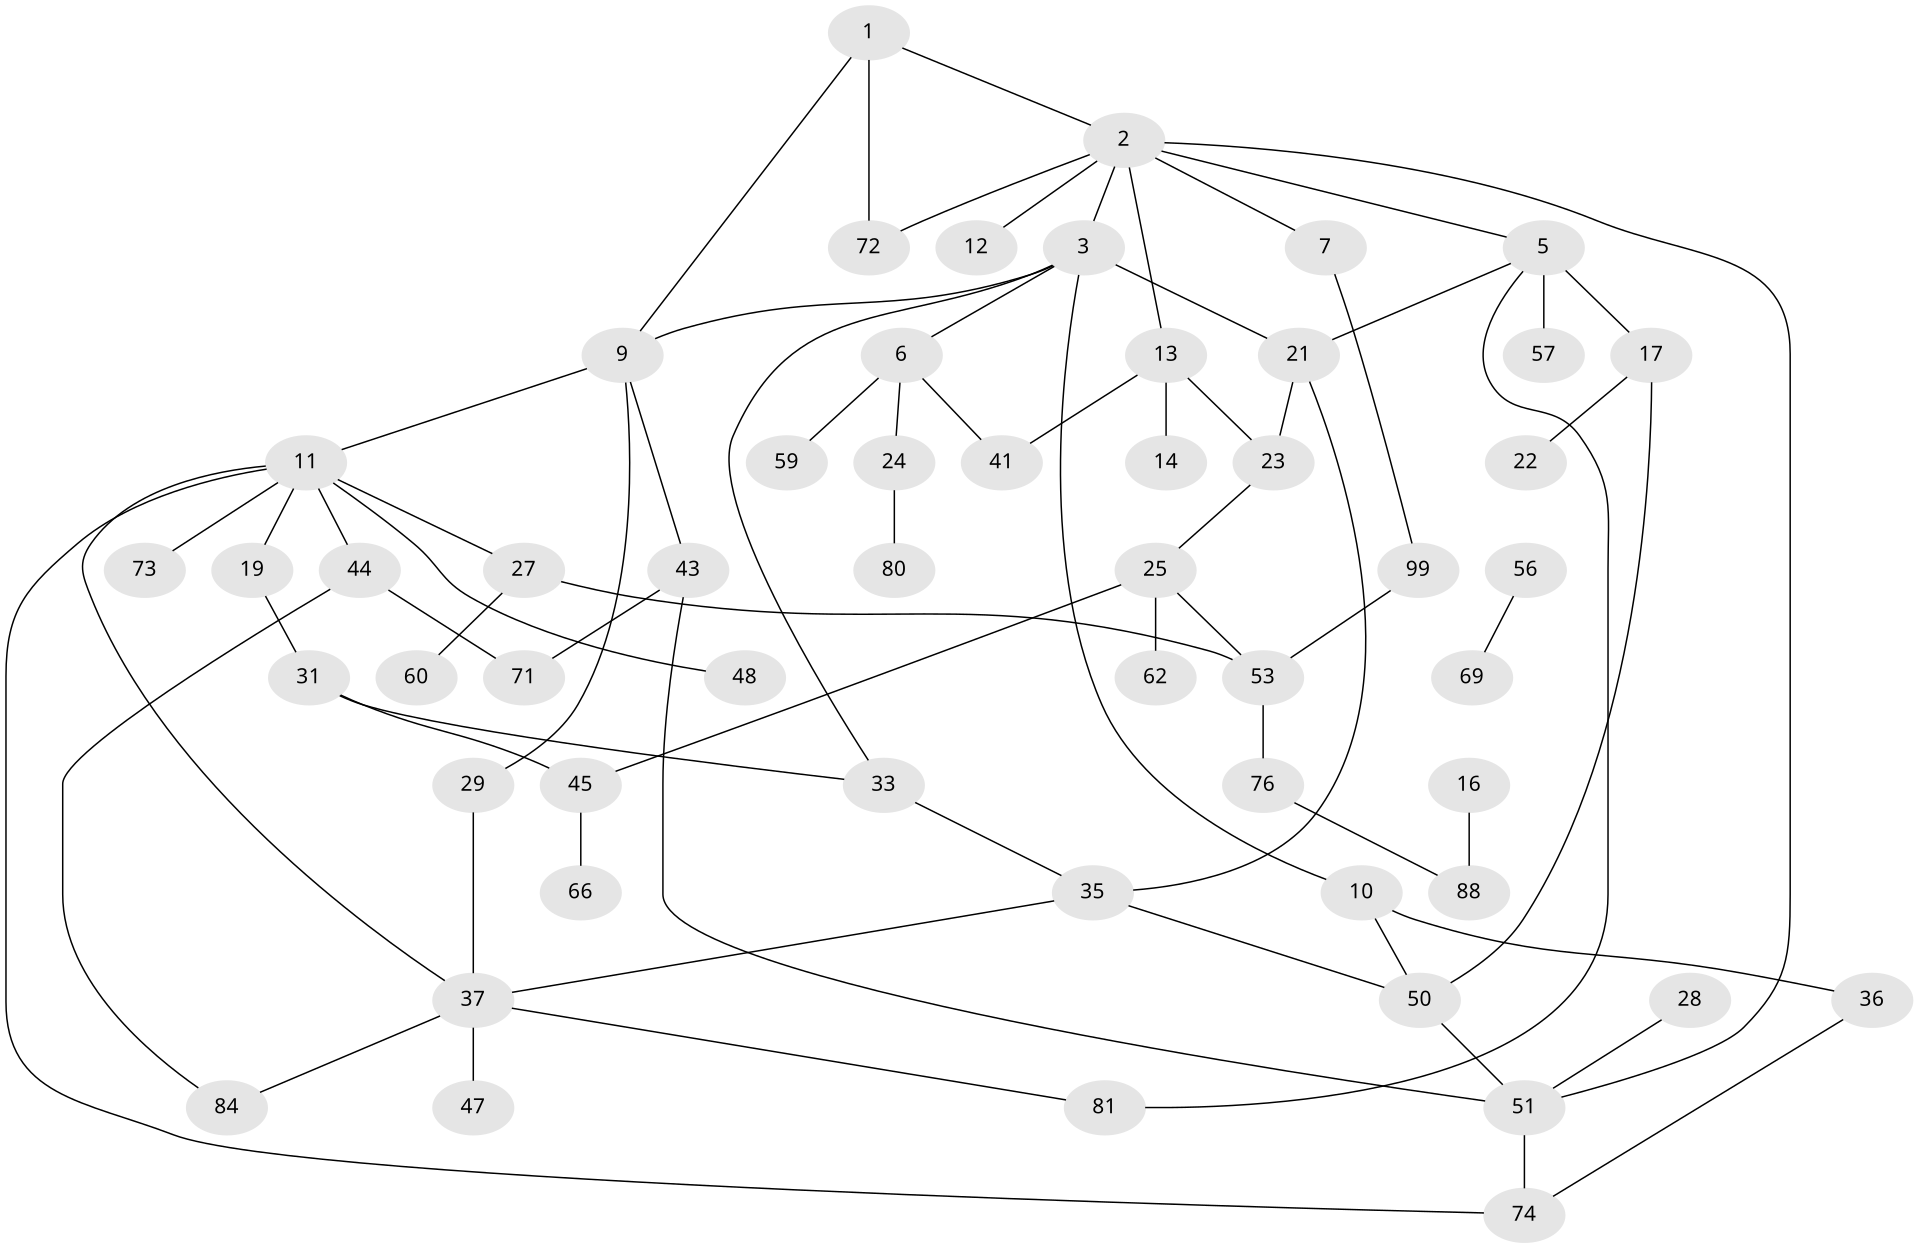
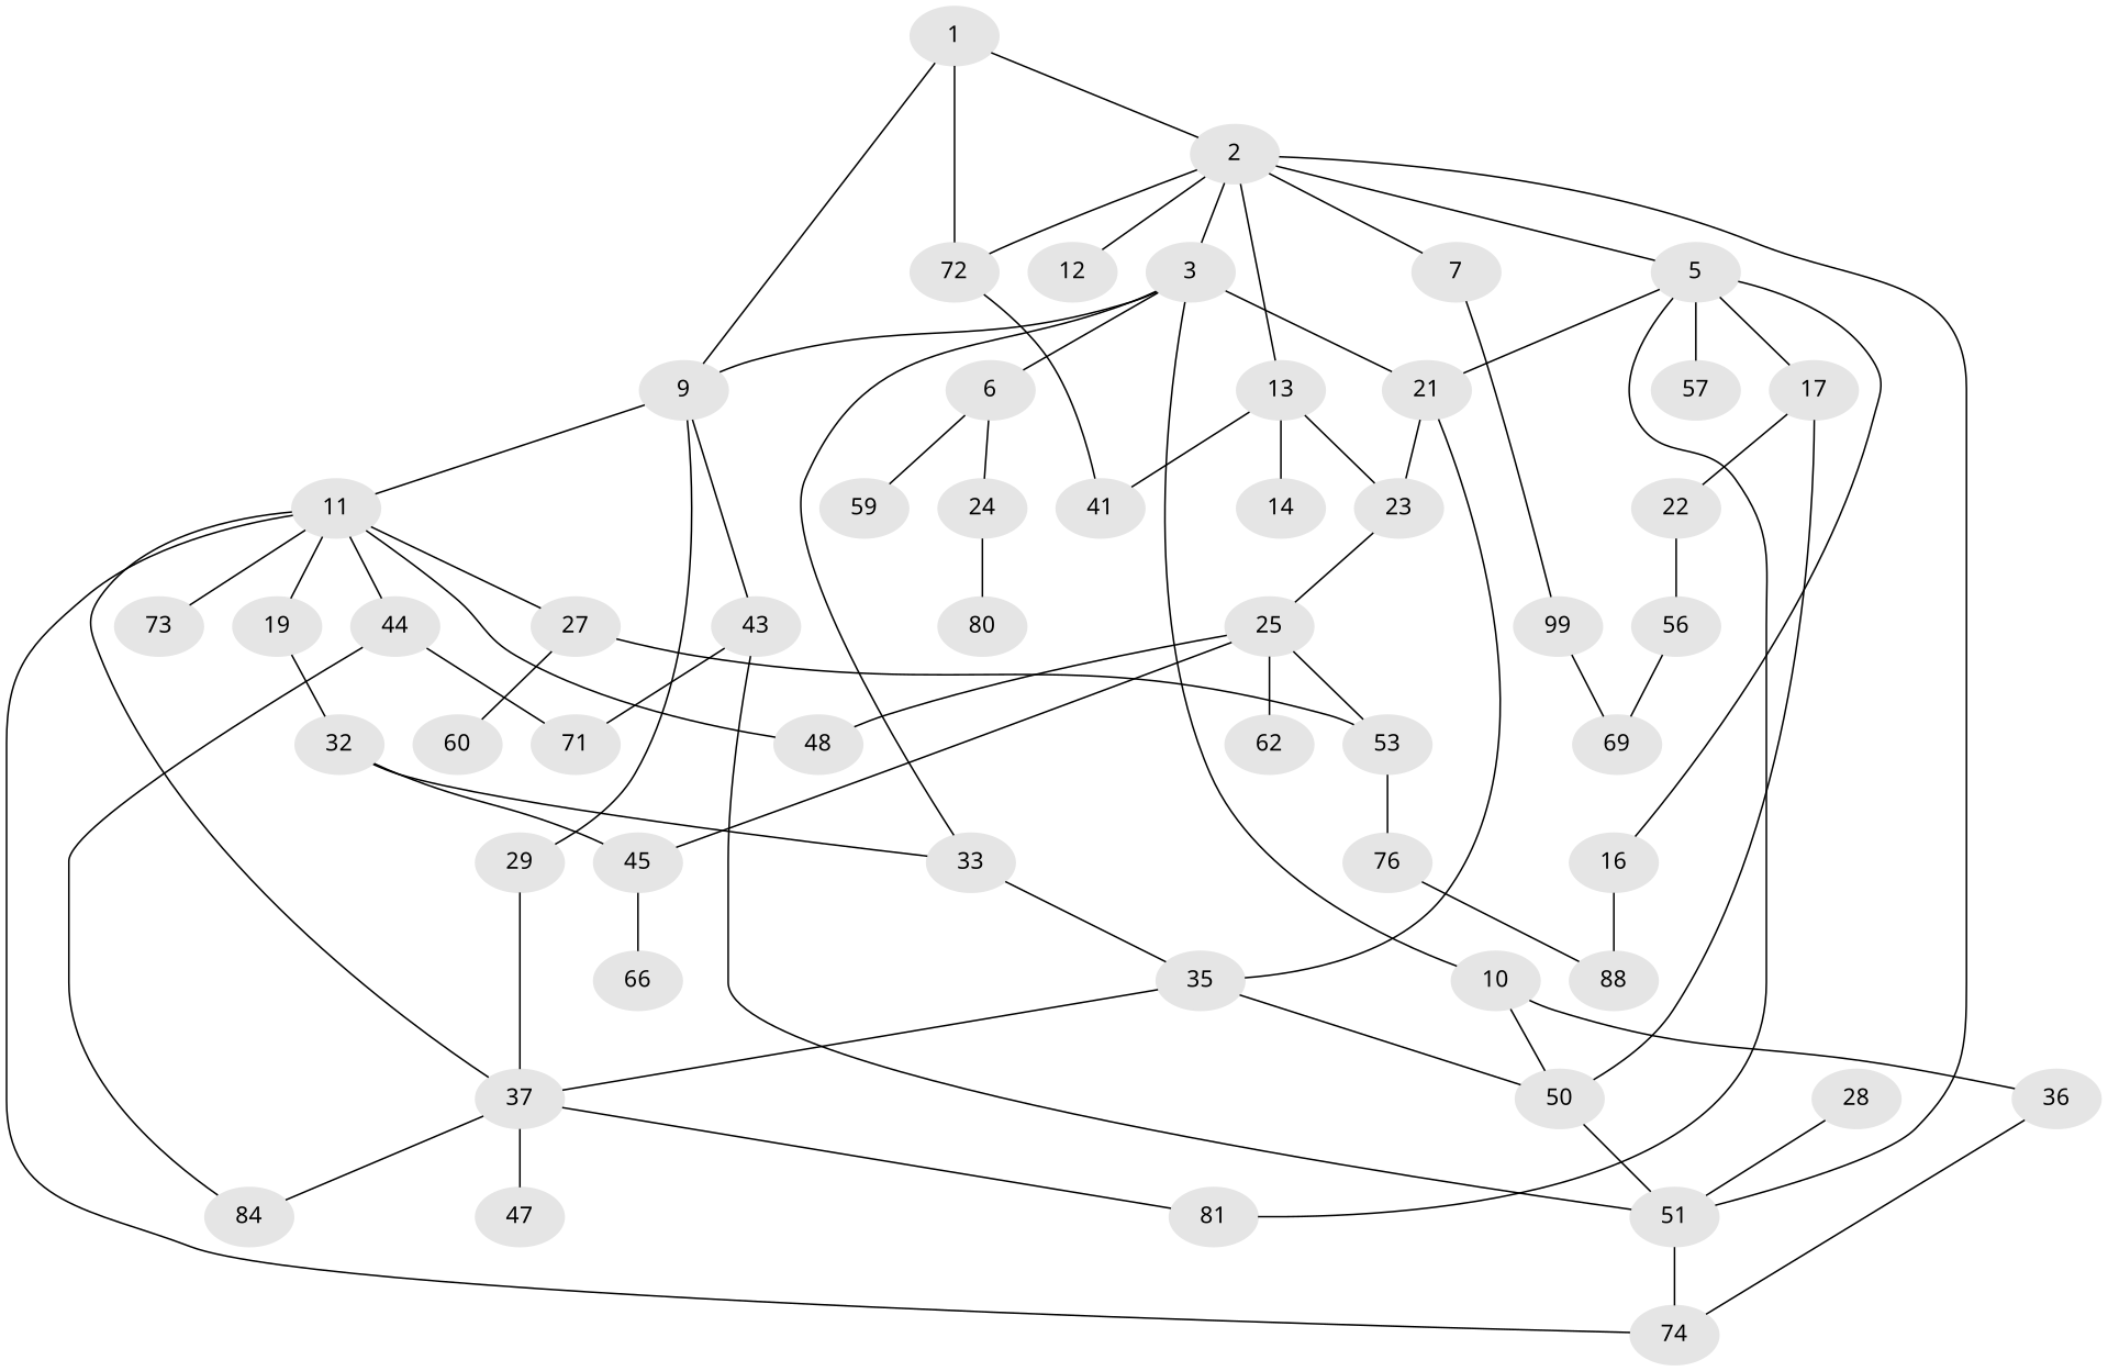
  graph {
    fontname="Noto Sans"
    node [color=gray90 fontname="Noto Sans" style=filled]
    edge [fontname="Noto Sans"]
    1 [super="+38"]
    2 [super="+4"]
    9 [super="+70"]
    72
    3 [super="+58"]
    5 [super="+46"]
    7 [super="+15"]
    12 [super="+55"]
    13 [super="+20"]
    51 [super="+61"]
    11 [super="+18"]
    29 [super="+34"]
    43 [super="+68"]
    6 [super="+14"]
    10 [super="+26"]
    21 [super="+49"]
    33 [super="+79"]
    16
    17 [super="+42"]
    57
    81 [super="+82"]
    n22 [label=99]
    41 [super="+77"]
    23
    n25 [label=14 super="+83"]
    74 [super="+75"]
    24 [super="+32"]
    59
    36 [super="+86"]
    50
    35 [super="+87"]
    88
    22
    80
    53 [super="+54"]
    28
    27 [super="+40"]
    19
    37 [super="+52"]
    44 [super="+65"]
    48
    73
    71 [super="+78"]
    60
-   31
+   31 [label=32]
    47
    84
    25 [super="+30"]
    56 [super="+85"]
    45
    69
    62 [super="+67"]
    66
    76
    1 -- 2
    1 -- 9
    1 -- 72
    2 -- 72
    2 -- 3
    2 -- 5
    2 -- 7
    2 -- 12
    2 -- 13
    2 -- 51
    9 -- 11
    9 -- 29
    9 -- 43
    3 -- 9
    3 -- 6
    3 -- 10
    3 -- 21
    3 -- 33
    5 -- 21
+   5 -- 16
    5 -- 17 [weight=2]
    5 -- 57
    5 -- 81
    7 -- n22
    13 -- 41
    13 -- 23
    13 -- n25
    51 -- 74
    11 -- 74
    11 -- 27
    11 -- 19
    11 -- 37
    11 -- 44
    11 -- 48
    11 -- 73
    29 -- 37
    43 -- 51
    43 -- 71
-   6 -- 41
+   72 -- 41
    6 -- 24
    6 -- 59
    10 -- 36
    10 -- 50
    21 -- 23
    21 -- 35
    33 -- 35
    16 -- 88
    17 -- 50
    17 -- 22
-   n22 -- 53
+   n22 -- 69
    23 -- 25
    24 -- 80
    36 -- 74
    50 -- 51
    35 -- 50
    35 -- 37
+   22 -- 56
    53 -- 76
    28 -- 51
    27 -- 53
    27 -- 60
    19 -- 31
    37 -- 81
    37 -- 47
    37 -- 84
    44 -- 71
    44 -- 84
    31 -- 33
    31 -- 45
    25 -- 53
+   25 -- 48
    25 -- 45
    25 -- 62
    56 -- 69
    45 -- 66
    76 -- 88
  }
